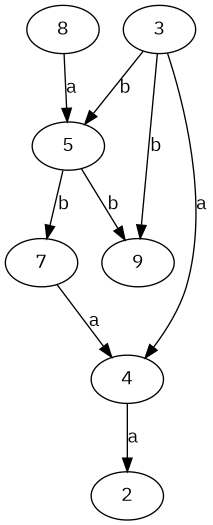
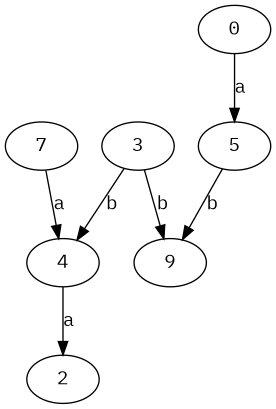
  strict digraph {
    fontname="IBM Plex Mono"
    node [fontname="IBM Plex Mono"]
    edge [fontname="IBM Plex Mono"]
    4
    2
-   0 [label=8]
+   0
    5
    3
    n6 [label=9]
    7
    4 -> 2 [label=a]
    0 -> 5 [label=a]
    5 -> n6 [label=b]
-   5 -> 7 [label=b]
-   3 -> 4 [label=a]
-   3 -> 5 [label=b]
+   3 -> 4 [label=b]
    3 -> n6 [label=b]
    7 -> 4 [label=a]
  }
